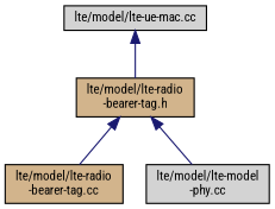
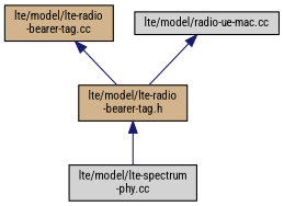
  digraph {
    fontname="Roboto Condensed"
    node [color=black fillcolor=tan fontname="Roboto Condensed" fontsize=10 shape=record style=filled]
    edge [color=midnightblue dir=back fontname="Roboto Condensed" fontsize=10 labelfontname=Helvetica labelfontsize=10 style=solid]
    n1 [fontcolor=black height=0.2 label="lte/model/lte-radio\l-bearer-tag.h" width=0.4]
    n2 [height=0.2 label="lte/model/lte-radio\l-bearer-tag.cc" width=0.4]
-   n3 [fillcolor=lightgrey height=0.2 label="lte/model/lte-model\l-phy.cc" width=0.4]
-   n4 [fillcolor=lightgrey height=0.2 label="lte/model/lte-ue-mac.cc" width=0.4]
-   n1 -> n2
+   n3 [fillcolor=lightgrey height=0.2 label="lte/model/lte-spectrum\l-phy.cc" width=0.4]
+   n4 [fillcolor=lightgrey height=0.2 label="lte/model/radio-ue-mac.cc" width=0.4]
+   n2 -> n1
    n1 -> n3
    n4 -> n1
  }
